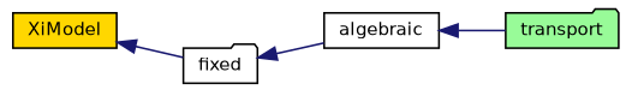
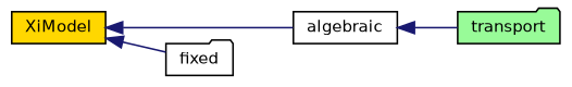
  digraph {
    rankdir=LR
    node [color=black fillcolor=white fontname=Helvetica fontsize=10 shape=box style=filled]
    edge [color=midnightblue dir=back fontname=Helvetica fontsize=10 labelfontname=Helvetica labelfontsize=10 style=solid]
    n1 [fillcolor=gold fontcolor=black height=0.2 label=XiModel width=0.4]
    n2 [height=0.2 label=algebraic width=0.4]
    n3 [height=0.2 label=fixed shape=folder width=0.4]
    n4 [fillcolor=palegreen height=0.2 label=transport shape=folder width=0.4]
-   n3 -> n2
+   n1 -> n2
    n1 -> n3
    n2 -> n4
  }
